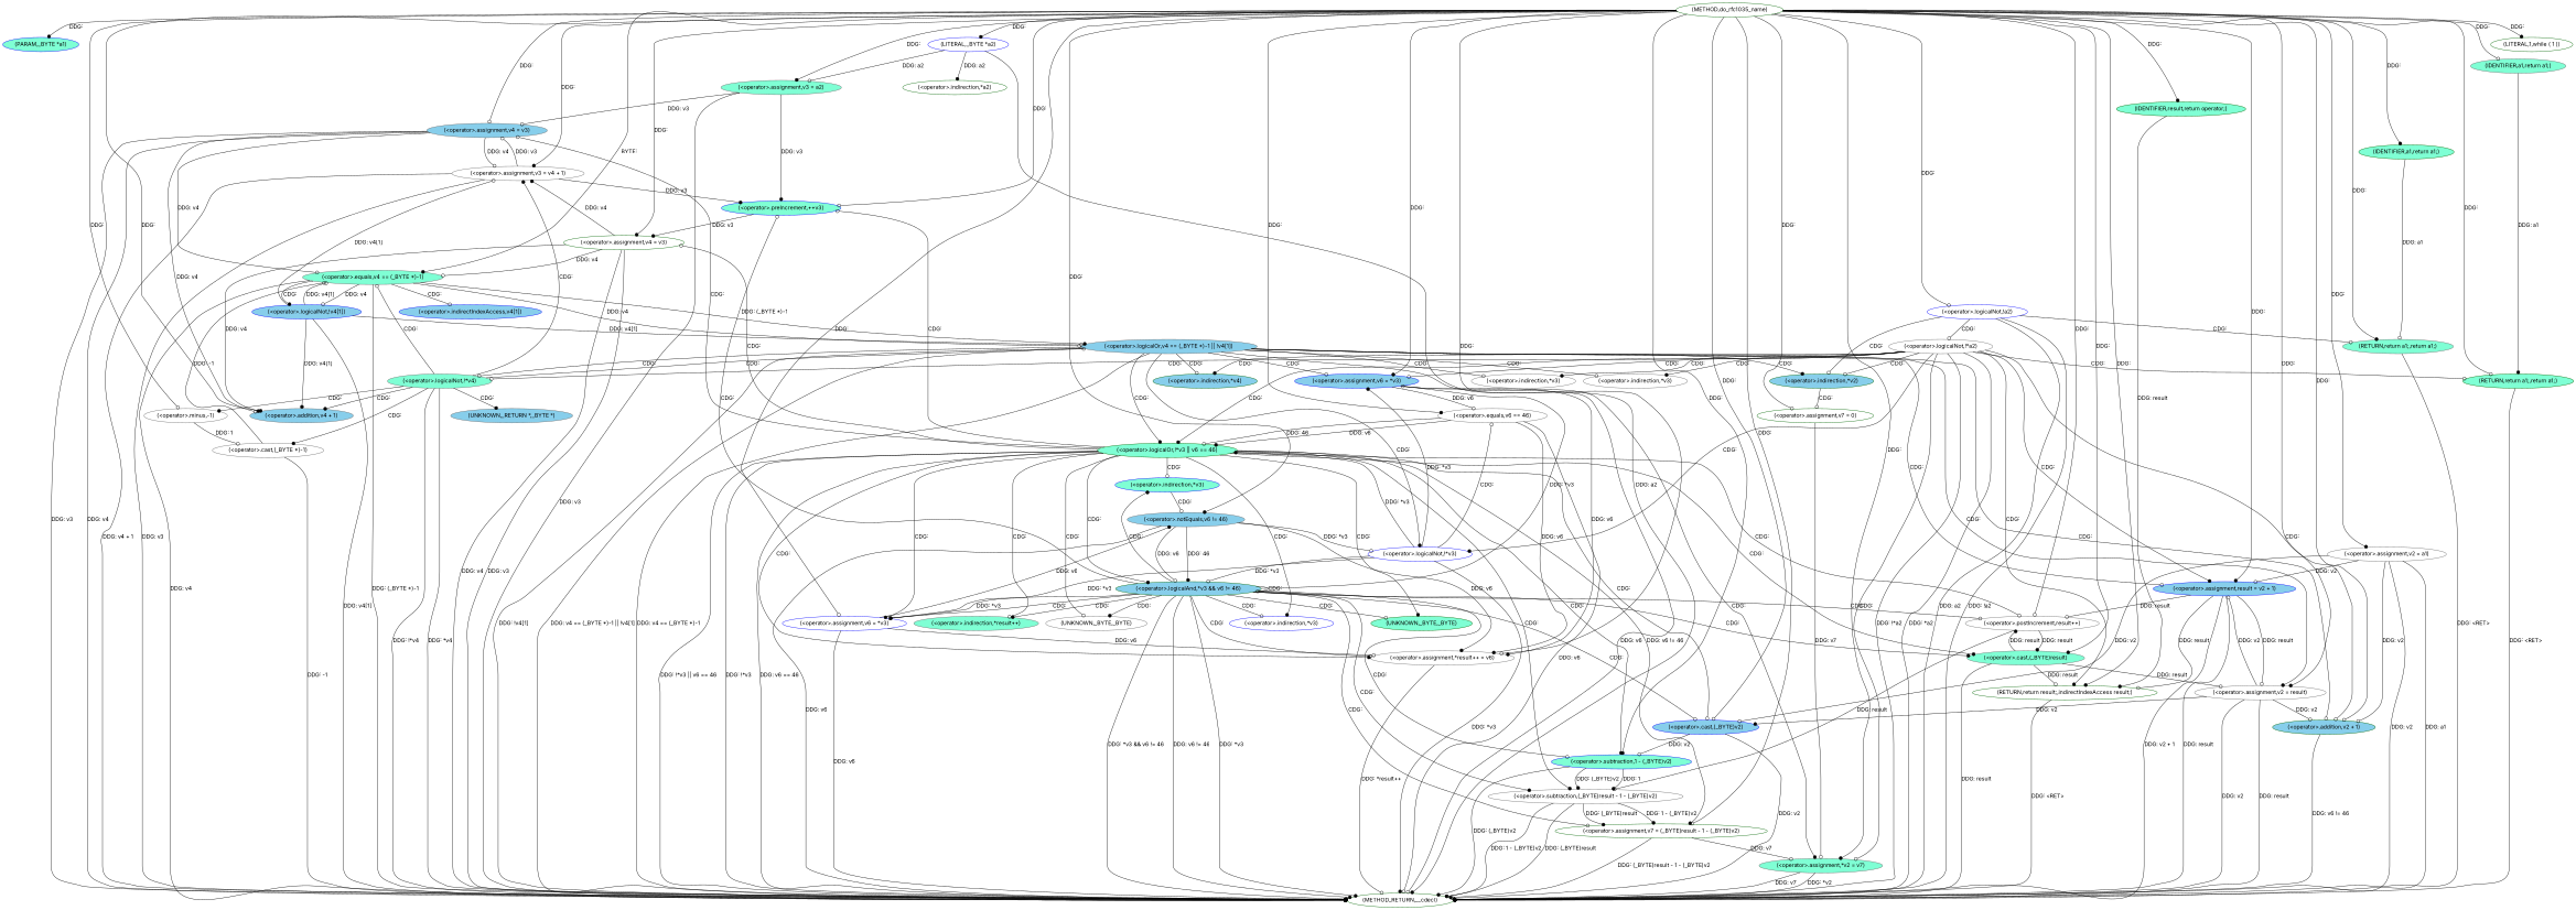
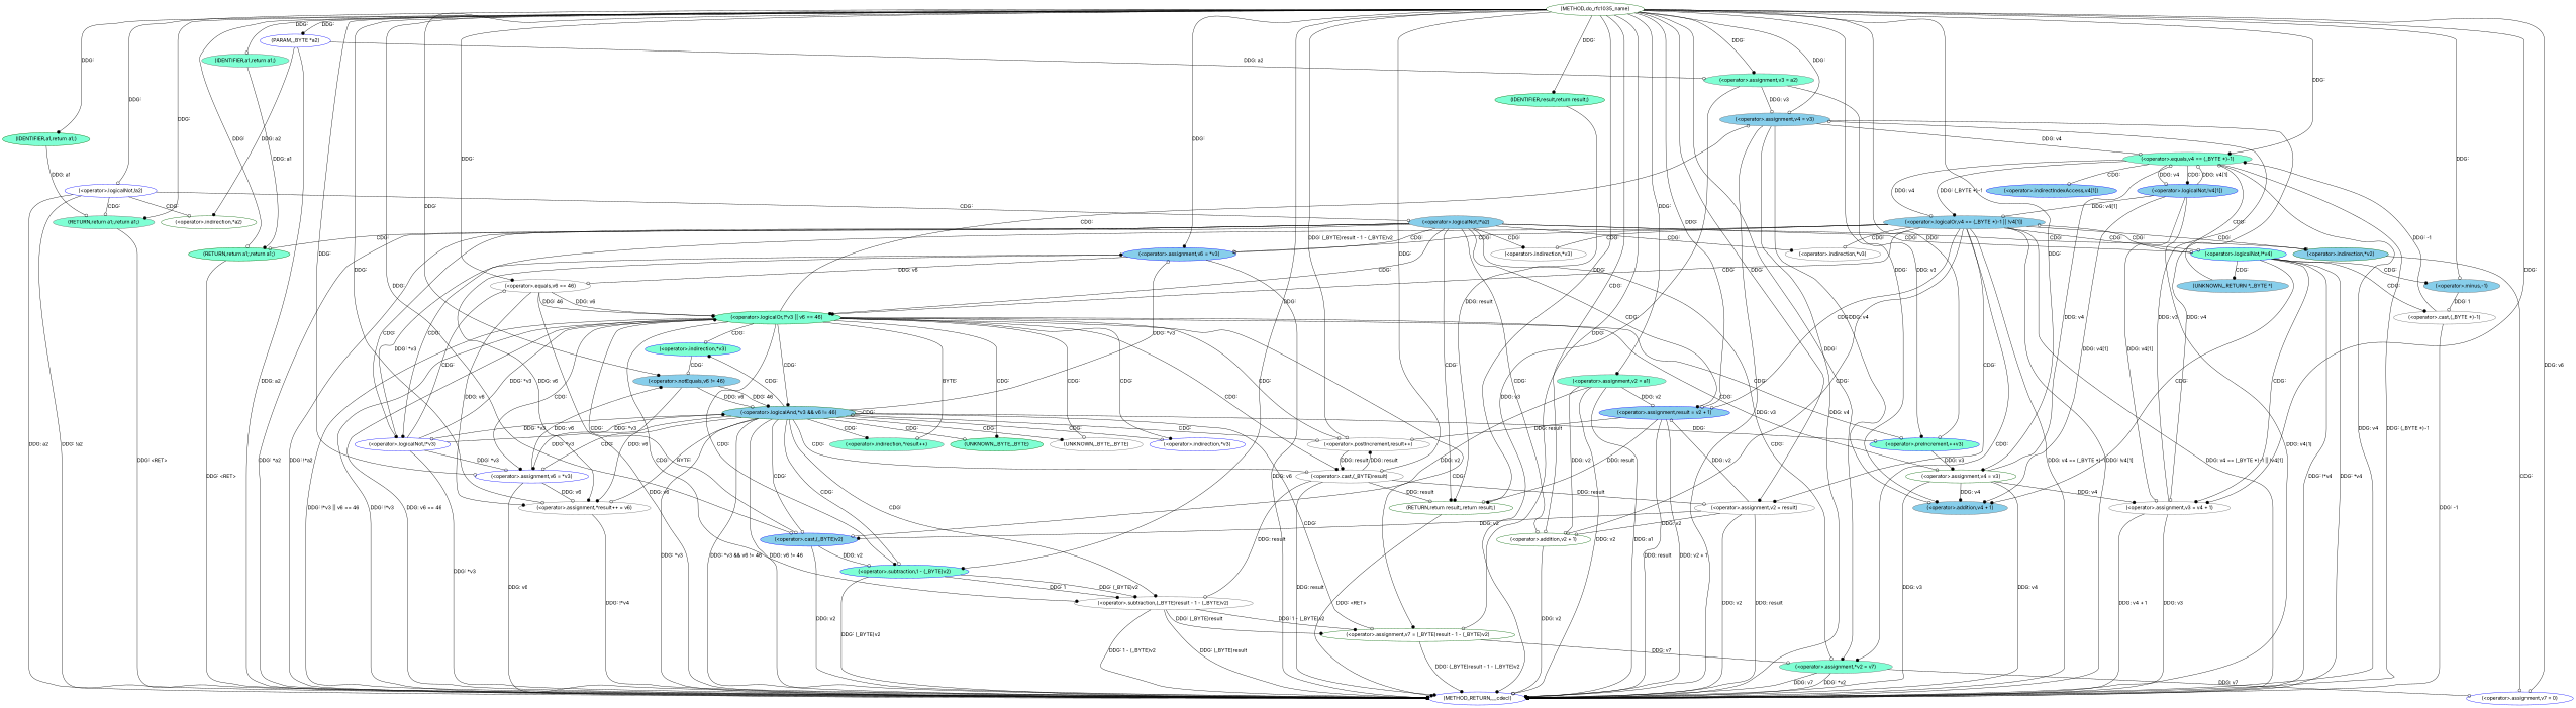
  digraph {
    fontname=Inter
    node [color=gray40 fillcolor=white fontname=Inter style=filled]
    edge [arrowhead=odot fontname=Inter]
    n1 [color=darkgreen label="(METHOD,do_rfc1035_name)"]
-   n2 [color=blue fillcolor=aquamarine label="(PARAM,_BYTE *a1)"]
-   n3 [color=blue label="(LITERAL,_BYTE *a2)"]
-   n4 [label="(<operator>.assignment,v2 = a1)"]
+   n3 [color=blue label="(PARAM,_BYTE *a2)"]
+   n4 [fillcolor=aquamarine label="(<operator>.assignment,v2 = a1)"]
    n5 [fillcolor=aquamarine label="(<operator>.assignment,v3 = a2)"]
    n6 [color=blue label="(<operator>.logicalNot,!a2)"]
    n7 [fillcolor=aquamarine label="(RETURN,return a1;,return a1;)"]
    n8 [color=darkgreen fillcolor=aquamarine label="(IDENTIFIER,a1,return a1;)"]
    n9 [color=darkgreen fillcolor=aquamarine label="(RETURN,return a1;,return a1;)"]
    n10 [fillcolor=aquamarine label="(IDENTIFIER,a1,return a1;)"]
-   n11 [color=darkgreen label="(LITERAL,1,while ( 1 ))"]
    n12 [color=blue fillcolor=skyblue label="(<operator>.assignment,result = v2 + 1)"]
-   n13 [color=darkgreen fillcolor=skyblue label="(<operator>.addition,v2 + 1)"]
+   n13 [color=darkgreen label="(<operator>.addition,v2 + 1)"]
    n14 [color=blue fillcolor=skyblue label="(<operator>.assignment,v6 = *v3)"]
    n15 [label="(<operator>.equals,v6 == 46)"]
    n16 [fillcolor=skyblue label="(<operator>.assignment,v4 = v3)"]
-   n17 [color=darkgreen label="(<operator>.assignment,v7 = 0)"]
+   n17 [color=blue label="(<operator>.assignment,v7 = 0)"]
    n18 [label="(<operator>.assignment,*result++ = v6)"]
    n19 [label="(<operator>.postIncrement,result++)"]
    n20 [color=blue fillcolor=aquamarine label="(<operator>.preIncrement,++v3)"]
    n21 [color=darkgreen label="(<operator>.assignment,v7 = (_BYTE)result - 1 - (_BYTE)v2)"]
-   n22 [fillcolor=aquamarine label="(<operator>.cast,(_BYTE)result)"]
+   n22 [label="(<operator>.cast,(_BYTE)result)"]
    n23 [color=blue fillcolor=aquamarine label="(<operator>.subtraction,1 - (_BYTE)v2)"]
    n24 [color=blue fillcolor=skyblue label="(<operator>.cast,(_BYTE)v2)"]
    n25 [color=blue label="(<operator>.assignment,v6 = *v3)"]
    n26 [fillcolor=skyblue label="(<operator>.notEquals,v6 != 46)"]
    n27 [color=darkgreen label="(<operator>.assignment,v4 = v3)"]
    n28 [fillcolor=aquamarine label="(<operator>.assignment,*v2 = v7)"]
    n29 [label="(<operator>.assignment,v3 = v4 + 1)"]
    n30 [fillcolor=skyblue label="(<operator>.addition,v4 + 1)"]
    n31 [fillcolor=aquamarine label="(<operator>.equals,v4 == (_BYTE *)-1)"]
-   n32 [label="(<operator>.minus,-1)"]
+   n32 [fillcolor=skyblue label="(<operator>.minus,-1)"]
    n33 [label="(<operator>.assignment,v2 = result)"]
-   n34 [color=darkgreen label="(RETURN,return result;,indirectIndexAccess result;)"]
-   n35 [color=darkgreen fillcolor=aquamarine label="(IDENTIFIER,result,return operator;)"]
-   n36 [color=darkgreen label="(METHOD_RETURN,__cdecl)"]
+   n34 [color=darkgreen label="(RETURN,return result;,return result;)"]
+   n35 [color=darkgreen fillcolor=aquamarine label="(IDENTIFIER,result,return result;)"]
+   n36 [color=blue label="(METHOD_RETURN,__cdecl)"]
    n37 [color=darkgreen label="(<operator>.indirection,*a2)"]
-   n38 [label="(<operator>.logicalNot,!*a2)"]
+   n38 [fillcolor=skyblue label="(<operator>.logicalNot,!*a2)"]
    n39 [color=darkgreen fillcolor=aquamarine label="(<operator>.logicalOr,!*v3 || v6 == 46)"]
    n40 [label="(<operator>.subtraction,(_BYTE)result - 1 - (_BYTE)v2)"]
    n41 [color=darkgreen fillcolor=skyblue label="(<operator>.logicalAnd,*v3 && v6 != 46)"]
    n42 [fillcolor=skyblue label="(<operator>.logicalOr,v4 == (_BYTE *)-1 || !v4[1])"]
    n43 [color=blue fillcolor=skyblue label="(<operator>.logicalNot,!v4[1])"]
    n44 [color=blue fillcolor=skyblue label="(<operator>.indirectIndexAccess,v4[1])"]
    n45 [label="(<operator>.cast,(_BYTE *)-1)"]
    n46 [color=blue label="(<operator>.logicalNot,!*v3)"]
-   n47 [fillcolor=aquamarine label="(<operator>.logicalNot,!*v4)"]
+   n47 [color=blue fillcolor=aquamarine label="(<operator>.logicalNot,!*v4)"]
    n48 [label="(<operator>.indirection,*v3)"]
    n49 [label="(<operator>.indirection,*v3)"]
    n50 [color=darkgreen fillcolor=skyblue label="(<operator>.indirection,*v2)"]
-   n51 [color=darkgreen fillcolor=skyblue label="(<operator>.indirection,*v4)"]
    n52 [fillcolor=aquamarine label="(<operator>.indirection,*result++)"]
    n53 [color=darkgreen fillcolor=aquamarine label="(UNKNOWN,_BYTE,_BYTE)"]
    n54 [label="(UNKNOWN,_BYTE,_BYTE)"]
    n55 [color=blue label="(<operator>.indirection,*v3)"]
    n56 [color=blue fillcolor=aquamarine label="(<operator>.indirection,*v3)"]
    n57 [fillcolor=skyblue label="(UNKNOWN,_RETURN *,_BYTE *)"]
-   n1 -> n2 [arrowhead=dot label="DDG: "]
    n1 -> n3 [arrowhead=dot label="DDG: "]
    n1 -> n4 [arrowhead=dot label="DDG: "]
    n1 -> n5 [arrowhead=dot label="DDG: "]
    n1 -> n6 [label="DDG: "]
    n1 -> n7 [arrowhead=dot label="DDG: "]
    n1 -> n8 [arrowhead=dot label="DDG: "]
    n1 -> n9 [label="DDG: "]
    n1 -> n10 [label="DDG: "]
-   n1 -> n11 [arrowhead=dot label="DDG: "]
-   n1 -> n12 [arrowhead=dot label="DDG: "]
-   n1 -> n13 [label="DDG: "]
+   n1 -> n12 [label="DDG: "]
+   n1 -> n13 [label="CDG: "]
    n1 -> n14 [arrowhead=dot label="DDG: "]
    n1 -> n15 [arrowhead=dot label="DDG: "]
    n1 -> n16 [label="DDG: "]
-   n1 -> n17 [label="DDG: "]
+   n1 -> n17 [label="DDG: v6"]
    n1 -> n18 [label="DDG: "]
-   n1 -> n19 [label="DDG: "]
+   n1 -> n19 [label="DDG: (_BYTE)result - 1 - (_BYTE)v2"]
    n1 -> n20 [label="DDG: "]
    n1 -> n21 [label="DDG: "]
-   n1 -> n22 [arrowhead=dot label="DDG: "]
+   n1 -> n22 [label="DDG: "]
    n1 -> n23 [arrowhead=dot label="DDG: "]
    n1 -> n24 [label="DDG: "]
    n1 -> n25 [label="DDG: "]
    n1 -> n26 [arrowhead=dot label="DDG: "]
    n1 -> n27 [arrowhead=dot label="DDG: "]
    n1 -> n28 [arrowhead=dot label="DDG: "]
    n1 -> n29 [arrowhead=dot label="DDG: "]
    n1 -> n30 [arrowhead=dot label="DDG: "]
-   n1 -> n31 [arrowhead=dot label="BYTE: "]
+   n1 -> n31 [arrowhead=dot label="DDG: "]
    n1 -> n32 [label="DDG: "]
    n1 -> n33 [arrowhead=dot label="DDG: "]
    n1 -> n34 [arrowhead=dot label="DDG: "]
    n1 -> n35 [arrowhead=dot label="DDG: "]
    n3 -> n5 [label="DDG: a2"]
    n3 -> n36 [arrowhead=dot label="DDG: a2"]
    n3 -> n37 [arrowhead=dot label="DDG: a2"]
    n4 -> n12 [label="DDG: v2"]
    n4 -> n13 [label="DDG: v2"]
    n4 -> n24 [label="DDG: v2"]
    n4 -> n36 [label="DDG: v2"]
    n4 -> n36 [label="DDG: a1"]
    n5 -> n16 [label="DDG: v3"]
    n5 -> n20 [arrowhead=dot label="DDG: v3"]
    n5 -> n36 [arrowhead=dot label="DDG: v3"]
    n6 -> n7 [label="CDG: "]
    n6 -> n36 [arrowhead=dot label="DDG: a2"]
    n6 -> n36 [label="DDG: !a2"]
-   n6 -> n50 [label="CDG: "]
+   n6 -> n37 [label="CDG: "]
    n6 -> n38 [label="CDG: "]
    n7 -> n36 [label="DDG: <RET>"]
    n8 -> n7 [label="DDG: a1"]
    n9 -> n36 [label="DDG: <RET>"]
    n10 -> n9 [arrowhead=dot label="DDG: a1"]
    n12 -> n19 [label="DDG: result"]
-   n12 -> n33 [label="DDG: result"]
    n12 -> n34 [label="DDG: result"]
    n12 -> n36 [label="DDG: result"]
    n12 -> n36 [label="DDG: v2 + 1"]
-   n13 -> n36 [label="DDG: v6 != 46"]
+   n13 -> n36 [label="DDG: v2"]
    n14 -> n15 [label="DDG: v6"]
    n14 -> n18 [arrowhead=dot label="DDG: v6"]
    n14 -> n36 [label="DDG: v6"]
    n15 -> n18 [arrowhead=dot label="DDG: v6"]
    n15 -> n36 [label="DDG: v6"]
    n15 -> n39 [arrowhead=dot label="DDG: v6"]
    n15 -> n39 [label="DDG: 46"]
    n16 -> n29 [label="DDG: v4"]
    n16 -> n30 [label="DDG: v4"]
    n16 -> n31 [label="DDG: v4"]
    n16 -> n36 [arrowhead=dot label="DDG: v3"]
    n16 -> n36 [arrowhead=dot label="DDG: v4"]
-   n17 -> n28 [label="DDG: v7"]
-   n18 -> n36 [label="DDG: *result++"]
+   n28 -> n17 [label="DDG: v7"]
+   n18 -> n36 [label="DDG: !*v4"]
    n19 -> n22 [arrowhead=dot label="DDG: result"]
    n20 -> n27 [arrowhead=dot label="DDG: v3"]
    n21 -> n28 [label="DDG: v7"]
    n21 -> n36 [arrowhead=dot label="DDG: (_BYTE)result - 1 - (_BYTE)v2"]
    n22 -> n19 [arrowhead=dot label="DDG: result"]
    n22 -> n33 [label="DDG: result"]
    n22 -> n34 [label="DDG: result"]
    n22 -> n36 [arrowhead=dot label="DDG: result"]
-   n19 -> n40 [label="DDG: result"]
+   n22 -> n40 [label="DDG: result"]
    n23 -> n36 [arrowhead=dot label="DDG: (_BYTE)v2"]
    n23 -> n40 [arrowhead=dot label="DDG: 1"]
    n23 -> n40 [arrowhead=dot label="DDG: (_BYTE)v2"]
    n24 -> n23 [label="DDG: v2"]
    n24 -> n36 [label="DDG: v2"]
    n25 -> n18 [label="DDG: v6"]
    n25 -> n26 [arrowhead=dot label="DDG: v6"]
    n25 -> n36 [label="DDG: v6"]
    n26 -> n18 [arrowhead=dot label="DDG: v6"]
-   n26 -> n36 [arrowhead=dot label="DDG: v6"]
    n26 -> n41 [label="DDG: v6"]
    n26 -> n41 [arrowhead=dot label="DDG: 46"]
    n27 -> n29 [arrowhead=dot label="DDG: v4"]
    n27 -> n30 [arrowhead=dot label="DDG: v4"]
    n27 -> n31 [label="DDG: v4"]
    n27 -> n36 [arrowhead=dot label="DDG: v3"]
    n27 -> n36 [label="DDG: v4"]
    n28 -> n36 [label="DDG: v7"]
    n28 -> n36 [arrowhead=dot label="DDG: *v2"]
    n29 -> n16 [label="DDG: v3"]
-   n29 -> n20 [arrowhead=dot label="DDG: v3"]
    n29 -> n36 [arrowhead=dot label="DDG: v4 + 1"]
    n29 -> n36 [label="DDG: v3"]
    n31 -> n36 [label="DDG: v4"]
    n31 -> n36 [label="DDG: (_BYTE *)-1"]
    n31 -> n42 [label="DDG: v4"]
    n31 -> n42 [arrowhead=dot label="DDG: (_BYTE *)-1"]
    n31 -> n43 [label="DDG: v4"]
    n31 -> n43 [arrowhead=dot label="CDG: "]
    n31 -> n44 [label="CDG: "]
    n32 -> n45 [label="DDG: 1"]
    n33 -> n12 [label="DDG: v2"]
    n33 -> n13 [label="DDG: v2"]
    n33 -> n24 [arrowhead=dot label="DDG: v2"]
    n33 -> n36 [arrowhead=dot label="DDG: v2"]
    n33 -> n36 [arrowhead=dot label="DDG: result"]
    n34 -> n36 [arrowhead=dot label="DDG: <RET>"]
    n35 -> n34 [arrowhead=dot label="DDG: result"]
    n38 -> n9 [label="CDG: "]
    n38 -> n12 [arrowhead=dot label="CDG: "]
    n38 -> n13 [label="CDG: "]
    n38 -> n14 [label="CDG: "]
    n38 -> n28 [label="CDG: "]
    n38 -> n34 [arrowhead=dot label="CDG: "]
    n38 -> n36 [arrowhead=dot label="DDG: *a2"]
    n38 -> n36 [arrowhead=dot label="DDG: !*a2"]
    n38 -> n39 [arrowhead=dot label="CDG: "]
    n38 -> n46 [arrowhead=dot label="CDG: "]
    n38 -> n47 [label="CDG: "]
    n38 -> n48 [arrowhead=dot label="CDG: "]
    n38 -> n49 [arrowhead=dot label="CDG: "]
    n38 -> n50 [label="CDG: "]
-   n38 -> n51 [arrowhead=dot label="CDG: "]
    n39 -> n16 [label="CDG: "]
-   n39 -> n18 [arrowhead=dot label="CDG: "]
    n39 -> n19 [label="CDG: "]
    n39 -> n20 [label="CDG: "]
-   n39 -> n21 [arrowhead=dot label="DDG: v6 != 46"]
+   n39 -> n21 [arrowhead=dot label="CDG: "]
    n39 -> n22 [arrowhead=dot label="CDG: "]
    n39 -> n23 [arrowhead=dot label="CDG: "]
    n39 -> n24 [label="CDG: "]
    n39 -> n25 [arrowhead=dot label="CDG: "]
    n39 -> n27 [label="CDG: "]
    n39 -> n36 [arrowhead=dot label="DDG: !*v3 || v6 == 46"]
    n39 -> n36 [label="DDG: !*v3"]
    n39 -> n36 [arrowhead=dot label="DDG: v6 == 46"]
    n39 -> n40 [arrowhead=dot label="CDG: "]
    n39 -> n41 [arrowhead=dot label="CDG: "]
-   n39 -> n52 [label="CDG: "]
+   n39 -> n52 [label="BYTE: "]
    n39 -> n53 [arrowhead=dot label="CDG: "]
    n39 -> n54 [label="CDG: "]
    n39 -> n55 [arrowhead=dot label="CDG: "]
    n39 -> n56 [label="CDG: "]
    n40 -> n21 [arrowhead=dot label="DDG: (_BYTE)result"]
    n40 -> n21 [arrowhead=dot label="DDG: 1 - (_BYTE)v2"]
    n40 -> n36 [arrowhead=dot label="DDG: 1 - (_BYTE)v2"]
    n40 -> n36 [label="DDG: (_BYTE)result"]
    n41 -> n14 [label="DDG: *v3"]
-   n41 -> n18 [label="CDG: "]
+   n41 -> n18 [label="BYTE: "]
    n41 -> n19 [label="CDG: "]
-   n41 -> n20 [label="CDG: "]
+   n41 -> n20 [label="DDG: "]
    n41 -> n21 [label="CDG: "]
-   n41 -> n22 [arrowhead=dot label="CDG: "]
+   n41 -> n22 [label="CDG: "]
    n41 -> n23 [label="CDG: "]
    n41 -> n24 [label="CDG: "]
    n41 -> n25 [arrowhead=dot label="DDG: *v3"]
    n41 -> n25 [label="CDG: "]
    n41 -> n36 [arrowhead=dot label="DDG: *v3"]
    n41 -> n36 [arrowhead=dot label="DDG: *v3 && v6 != 46"]
    n41 -> n36 [arrowhead=dot label="DDG: v6 != 46"]
    n41 -> n40 [arrowhead=dot label="CDG: "]
    n41 -> n41 [label="CDG: "]
-   n26 -> n46 [label="DDG: *v3"]
+   n41 -> n46 [label="DDG: *v3"]
    n41 -> n52 [arrowhead=dot label="CDG: "]
    n41 -> n53 [label="CDG: "]
    n41 -> n54 [arrowhead=dot label="CDG: "]
    n41 -> n55 [label="CDG: "]
    n41 -> n56 [arrowhead=dot label="CDG: "]
    n42 -> n12 [label="CDG: "]
    n42 -> n13 [label="CDG: "]
    n42 -> n14 [label="CDG: "]
    n42 -> n28 [arrowhead=dot label="CDG: "]
    n42 -> n33 [arrowhead=dot label="CDG: "]
    n42 -> n36 [label="DDG: v4 == (_BYTE *)-1"]
    n42 -> n36 [label="DDG: !v4[1]"]
    n42 -> n36 [arrowhead=dot label="DDG: v4 == (_BYTE *)-1 || !v4[1]"]
    n42 -> n39 [arrowhead=dot label="CDG: "]
    n42 -> n46 [arrowhead=dot label="CDG: "]
    n42 -> n47 [label="CDG: "]
    n42 -> n48 [label="CDG: "]
    n42 -> n49 [label="CDG: "]
    n42 -> n50 [arrowhead=dot label="CDG: "]
-   n42 -> n51 [label="CDG: "]
    n43 -> n29 [label="DDG: v4[1]"]
    n43 -> n30 [arrowhead=dot label="DDG: v4[1]"]
    n43 -> n31 [label="DDG: v4[1]"]
    n43 -> n36 [label="DDG: v4[1]"]
    n43 -> n42 [label="DDG: v4[1]"]
-   n45 -> n31 [label="DDG: -1"]
+   n45 -> n31 [arrowhead=dot label="DDG: -1"]
    n45 -> n36 [label="DDG: -1"]
    n46 -> n14 [arrowhead=dot label="DDG: *v3"]
    n46 -> n15 [label="CDG: "]
    n46 -> n25 [label="DDG: *v3"]
    n46 -> n36 [arrowhead=dot label="DDG: *v3"]
    n46 -> n39 [arrowhead=dot label="DDG: *v3"]
-   n46 -> n41 [label="DDG: *v3"]
+   n46 -> n41 [arrowhead=dot label="DDG: *v3"]
    n47 -> n29 [arrowhead=dot label="CDG: "]
    n47 -> n30 [arrowhead=dot label="CDG: "]
-   n47 -> n31 [label="CDG: "]
+   n57 -> n31 [label="CDG: "]
    n47 -> n32 [arrowhead=dot label="CDG: "]
    n47 -> n36 [label="DDG: !*v4"]
    n47 -> n36 [arrowhead=dot label="DDG: *v4"]
    n47 -> n42 [label="CDG: "]
    n47 -> n45 [arrowhead=dot label="CDG: "]
    n47 -> n57 [arrowhead=dot label="CDG: "]
    n50 -> n17 [label="CDG: "]
    n56 -> n26 [label="CDG: "]
  }
